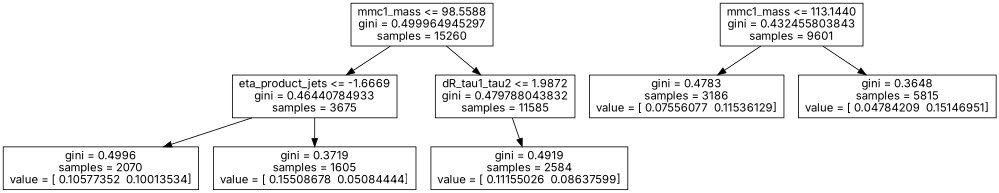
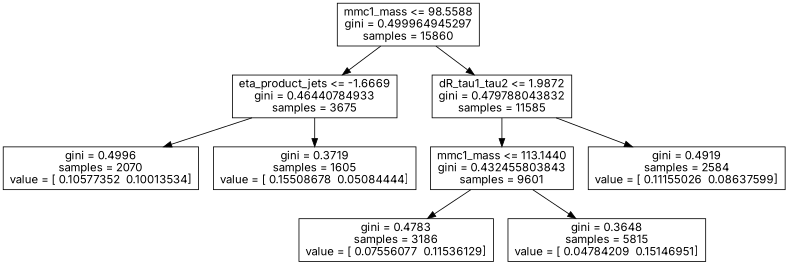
  digraph {
    fontname=Inter
    node [fontname=Inter shape=box]
    edge [fontname=Inter]
-   n1 [label="mmc1_mass <= 98.5588\ngini = 0.499964945297\nsamples = 15260"]
+   n1 [label="mmc1_mass <= 98.5588\ngini = 0.499964945297\nsamples = 15860"]
    n2 [label="eta_product_jets <= -1.6669\ngini = 0.46440784933\nsamples = 3675"]
    n3 [label="dR_tau1_tau2 <= 1.9872\ngini = 0.479788043832\nsamples = 11585"]
    n4 [label="gini = 0.4996\nsamples = 2070\nvalue = [ 0.10577352  0.10013534]"]
    n5 [label="gini = 0.3719\nsamples = 1605\nvalue = [ 0.15508678  0.05084444]"]
    n6 [label="mmc1_mass <= 113.1440\ngini = 0.432455803843\nsamples = 9601"]
    n7 [label="gini = 0.4919\nsamples = 2584\nvalue = [ 0.11155026  0.08637599]"]
    n8 [label="gini = 0.4783\nsamples = 3186\nvalue = [ 0.07556077  0.11536129]"]
    n9 [label="gini = 0.3648\nsamples = 5815\nvalue = [ 0.04784209  0.15146951]"]
    n1 -> n2
    n1 -> n3
    n2 -> n4
    n2 -> n5
+   n3 -> n6
    n3 -> n7
    n6 -> n8
    n6 -> n9
  }
